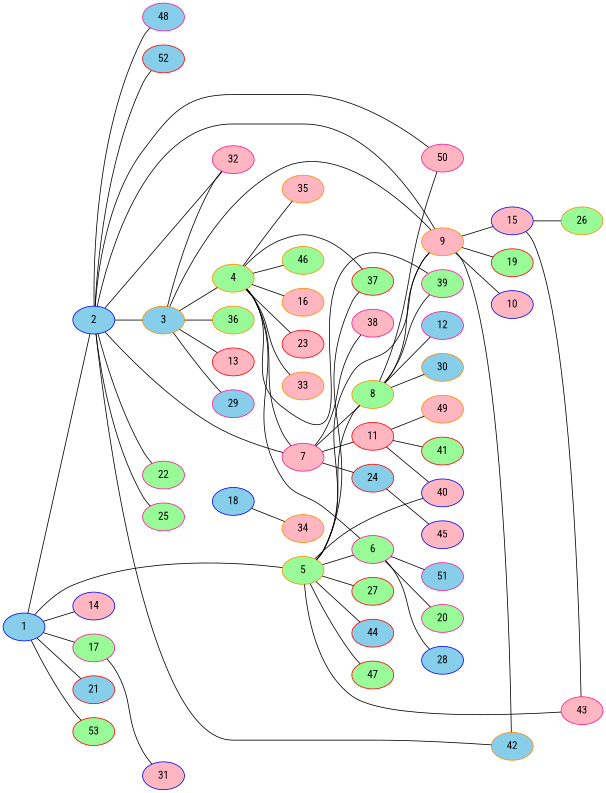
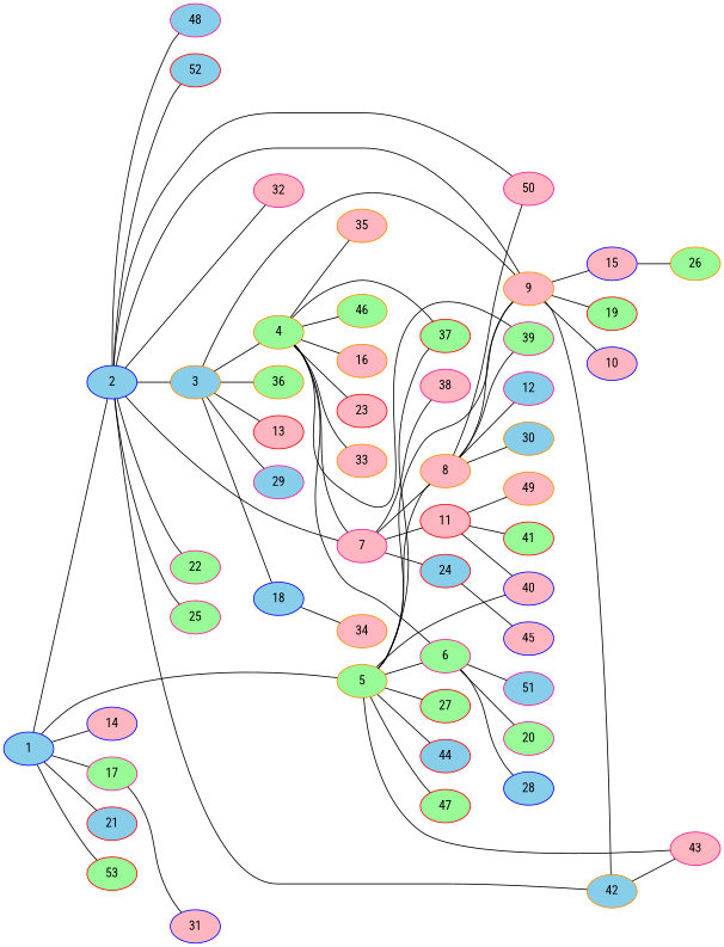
  graph {
    fontname="Roboto Condensed"
    rankdir=LR
    node [color=darkorange fillcolor=lightpink fontname="Roboto Condensed" style=filled]
    edge [fontname="Roboto Condensed"]
    1 [color=blue fillcolor=skyblue]
    2 [color=blue fillcolor=skyblue]
    5 [fillcolor=palegreen]
    14 [color=blue]
    17 [color=deeppink fillcolor=palegreen]
    21 [color=red fillcolor=skyblue]
    53 [color=red fillcolor=palegreen]
    3 [fillcolor=skyblue]
    7 [color=deeppink]
    9
    22 [color=deeppink fillcolor=palegreen]
    25 [color=deeppink fillcolor=palegreen]
    32 [color=deeppink]
    42 [fillcolor=skyblue]
    48 [color=deeppink fillcolor=skyblue]
    50 [color=deeppink]
    52 [color=red fillcolor=skyblue]
    6 [color=deeppink fillcolor=palegreen]
    37 [color=red fillcolor=palegreen]
-   8 [fillcolor=palegreen]
+   8
    27 [color=red fillcolor=palegreen]
    40 [color=blue]
    43 [color=deeppink]
    44 [color=red fillcolor=skyblue]
    47 [color=red fillcolor=palegreen]
    31 [color=blue]
    4 [fillcolor=palegreen]
    13 [color=red]
    18 [color=blue fillcolor=skyblue]
    29 [color=deeppink fillcolor=skyblue]
    36 [fillcolor=palegreen]
    11 [color=red]
    24 [color=red fillcolor=skyblue]
    38 [color=deeppink]
    10 [color=blue]
    15 [color=blue]
    19 [color=red fillcolor=palegreen]
    16
    23 [color=red]
    33
    35
    39 [color=deeppink fillcolor=palegreen]
    46 [fillcolor=palegreen]
    34
    20 [color=deeppink fillcolor=palegreen]
    28 [color=blue fillcolor=skyblue]
    51 [color=deeppink fillcolor=skyblue]
    12 [color=deeppink fillcolor=skyblue]
    30 [fillcolor=skyblue]
    41 [color=red fillcolor=palegreen]
    49
    45 [color=blue]
    26 [fillcolor=palegreen]
    1 -- 2
    1 -- 5
    1 -- 14
    1 -- 17
    1 -- 21
    1 -- 53
    2 -- 3
    2 -- 7
    2 -- 9
    2 -- 22
    2 -- 25
    2 -- 32
    2 -- 42
    2 -- 48
    2 -- 50
    2 -- 52
    5 -- 9
    5 -- 6
    5 -- 37
    5 -- 8
    5 -- 27
    5 -- 40
    5 -- 43
    5 -- 44
    5 -- 47
    17 -- 31
    3 -- 9
    3 -- 4
    3 -- 13
-   3 -- 32
+   3 -- 18
    3 -- 29
    3 -- 36
    7 -- 8
    7 -- 11
    7 -- 24
    7 -- 38
    9 -- 42
    9 -- 10
    9 -- 15
    9 -- 19
    6 -- 20
    6 -- 28
    6 -- 51
    8 -- 9
    8 -- 50
    8 -- 39
    8 -- 12
    8 -- 30
    4 -- 7
    4 -- 6
    4 -- 37
    4 -- 16
    4 -- 23
    4 -- 33
    4 -- 35
    4 -- 39
    4 -- 46
    18 -- 34
    11 -- 40
    11 -- 41
    11 -- 49
    24 -- 45
-   15 -- 43
+   42 -- 43
    15 -- 26
  }
